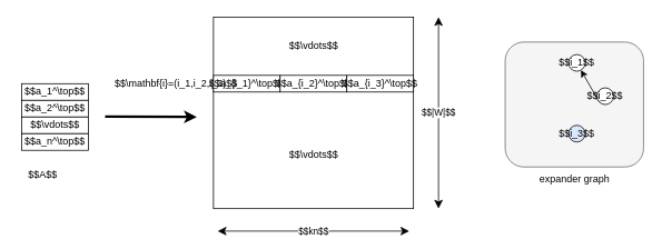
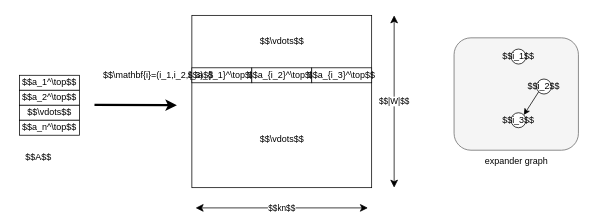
  <mxCell id="0" />
  <mxCell id="1" parent="0" />
  <mxCell id="2" value="" style="whiteSpace=wrap;html=1;" parent="1" vertex="1"><mxGeometry x="255" y="20" width="240" height="230" as="geometry" /></mxCell>
  <mxCell id="3" value="$$a_1^\top$$" style="whiteSpace=wrap;html=1;" parent="1" vertex="1"><mxGeometry x="25" y="100" width="80" height="20" as="geometry" /></mxCell>
  <mxCell id="4" value="$$a_2^\top$$" style="whiteSpace=wrap;html=1;" parent="1" vertex="1"><mxGeometry x="25" y="120" width="80" height="20" as="geometry" /></mxCell>
  <mxCell id="5" value="$$\vdots$$" style="whiteSpace=wrap;html=1;" parent="1" vertex="1"><mxGeometry x="25" y="140" width="80" height="20" as="geometry" /></mxCell>
  <mxCell id="6" value="$$a_n^\top$$" style="whiteSpace=wrap;html=1;" parent="1" vertex="1"><mxGeometry x="25" y="160" width="80" height="20" as="geometry" /></mxCell>
  <mxCell id="7" value="$$A$$" style="text;html=1;align=center;verticalAlign=middle;resizable=0;points=[];autosize=1;strokeColor=none;fillColor=none;" parent="1" vertex="1"><mxGeometry x="20" y="195" width="60" height="30" as="geometry" /></mxCell>
  <mxCell id="8" value="" style="edgeStyle=none;orthogonalLoop=1;jettySize=auto;html=1;strokeWidth=3;" parent="1" edge="1"><mxGeometry width="100" relative="1" as="geometry"><mxPoint x="125" y="139.52" as="sourcePoint" /><mxPoint x="235" y="140" as="targetPoint" /><Array as="points" /></mxGeometry></mxCell>
  <mxCell id="9" value="$$a_{i_1}^\top$$" style="whiteSpace=wrap;html=1;" parent="1" vertex="1"><mxGeometry x="255" y="90" width="80" height="20" as="geometry" /></mxCell>
  <mxCell id="10" value="$$a_{i_2}^\top$$" style="whiteSpace=wrap;html=1;" parent="1" vertex="1"><mxGeometry x="335" y="90" width="80" height="20" as="geometry" /></mxCell>
  <mxCell id="11" value="$$a_{i_3}^\top$$" style="whiteSpace=wrap;html=1;" parent="1" vertex="1"><mxGeometry x="415" y="90" width="80" height="20" as="geometry" /></mxCell>
  <mxCell id="12" value="$$\vdots$$" style="text;html=1;align=center;verticalAlign=middle;resizable=0;points=[];autosize=1;strokeColor=none;fillColor=none;" parent="1" vertex="1"><mxGeometry x="335" y="40" width="80" height="30" as="geometry" /></mxCell>
  <mxCell id="13" value="$$\vdots$$" style="text;html=1;align=center;verticalAlign=middle;resizable=0;points=[];autosize=1;strokeColor=none;fillColor=none;" parent="1" vertex="1"><mxGeometry x="335" y="170" width="80" height="30" as="geometry" /></mxCell>
  <mxCell id="14" value="$$\mathbf{i}=(i_1,i_2,i_3)$$" style="text;html=1;align=center;verticalAlign=middle;resizable=0;points=[];autosize=1;strokeColor=none;fillColor=none;" parent="1" vertex="1"><mxGeometry x="125" y="85" width="170" height="30" as="geometry" /></mxCell>
  <mxCell id="15" value="$$kn$$" style="edgeStyle=none;orthogonalLoop=1;jettySize=auto;html=1;endArrow=classic;startArrow=classic;endSize=8;startSize=8;" parent="1" edge="1"><mxGeometry width="100" relative="1" as="geometry"><mxPoint x="260" y="277" as="sourcePoint" /><mxPoint x="490" y="277" as="targetPoint" /><Array as="points" /><mxPoint as="offset" /></mxGeometry></mxCell>
  <mxCell id="16" value="$$|W|$$" style="edgeStyle=none;orthogonalLoop=1;jettySize=auto;html=1;endArrow=classic;startArrow=classic;endSize=8;startSize=8;" parent="1" edge="1"><mxGeometry width="100" relative="1" as="geometry"><mxPoint x="525" y="250" as="sourcePoint" /><mxPoint x="525" y="20" as="targetPoint" /><Array as="points" /></mxGeometry></mxCell>
  <mxCell id="17" value="" style="rounded=1;whiteSpace=wrap;html=1;fillColor=#f5f5f5;fontColor=#333333;strokeColor=#666666;" vertex="1" parent="1"><mxGeometry x="605" y="50" width="166" height="150" as="geometry" /></mxCell>
  <mxCell id="18" value="$$i_1$$" style="ellipse;whiteSpace=wrap;html=1;" vertex="1" parent="1"><mxGeometry x="681" y="65" width="20" height="20" as="geometry" /></mxCell>
- <mxCell id="19" style="edgeStyle=none;html=1;exitX=0;exitY=1;exitDx=0;exitDy=0;" edge="1" parent="1" source="20" target="18"><mxGeometry relative="1" as="geometry" /></mxCell>
+ <mxCell id="19" style="edgeStyle=none;html=1;exitX=0;exitY=1;exitDx=0;exitDy=0;entryX=1;entryY=0;entryDx=0;entryDy=0;" edge="1" parent="1" source="20" target="21"><mxGeometry relative="1" as="geometry" /></mxCell>
  <mxCell id="20" value="$$i_2$$" style="ellipse;whiteSpace=wrap;html=1;" vertex="1" parent="1"><mxGeometry x="715" y="105" width="20" height="20" as="geometry" /></mxCell>
- <mxCell id="21" value="$$i_3$$" style="ellipse;whiteSpace=wrap;html=1;fillColor=#dae8fc;" vertex="1" parent="1"><mxGeometry x="681" y="150" width="20" height="20" as="geometry" /></mxCell>
+ <mxCell id="21" value="$$i_3$$" style="ellipse;whiteSpace=wrap;html=1;" vertex="1" parent="1"><mxGeometry x="681" y="150" width="20" height="20" as="geometry" /></mxCell>
  <mxCell id="22" value="expander graph" style="text;html=1;align=center;verticalAlign=middle;resizable=0;points=[];autosize=1;strokeColor=none;fillColor=none;" vertex="1" parent="1"><mxGeometry x="633" y="200" width="110" height="30" as="geometry" /></mxCell>
